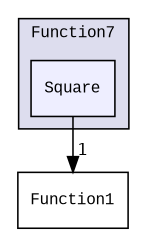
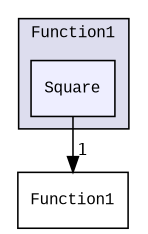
  digraph {
    compound=true
    fontname="Liberation Mono"
    node [fontname="Liberation Mono" fontsize=10 shape=box]
    n1 [fillcolor="#eeeeff" label=Square pencolor=black style=filled]
    n2 [label=Function1]
    subgraph cluster_1 {
      bgcolor="#ddddee"
      fontsize=10
-     label=Function7
+     label=Function1
      pencolor=black
      n1
    }
    n1 -> n2 [headlabel=1 labeldistance=1.5 labelfontname=Helvetica labelfontsize=10 fontname="Liberation Mono"]
  }
